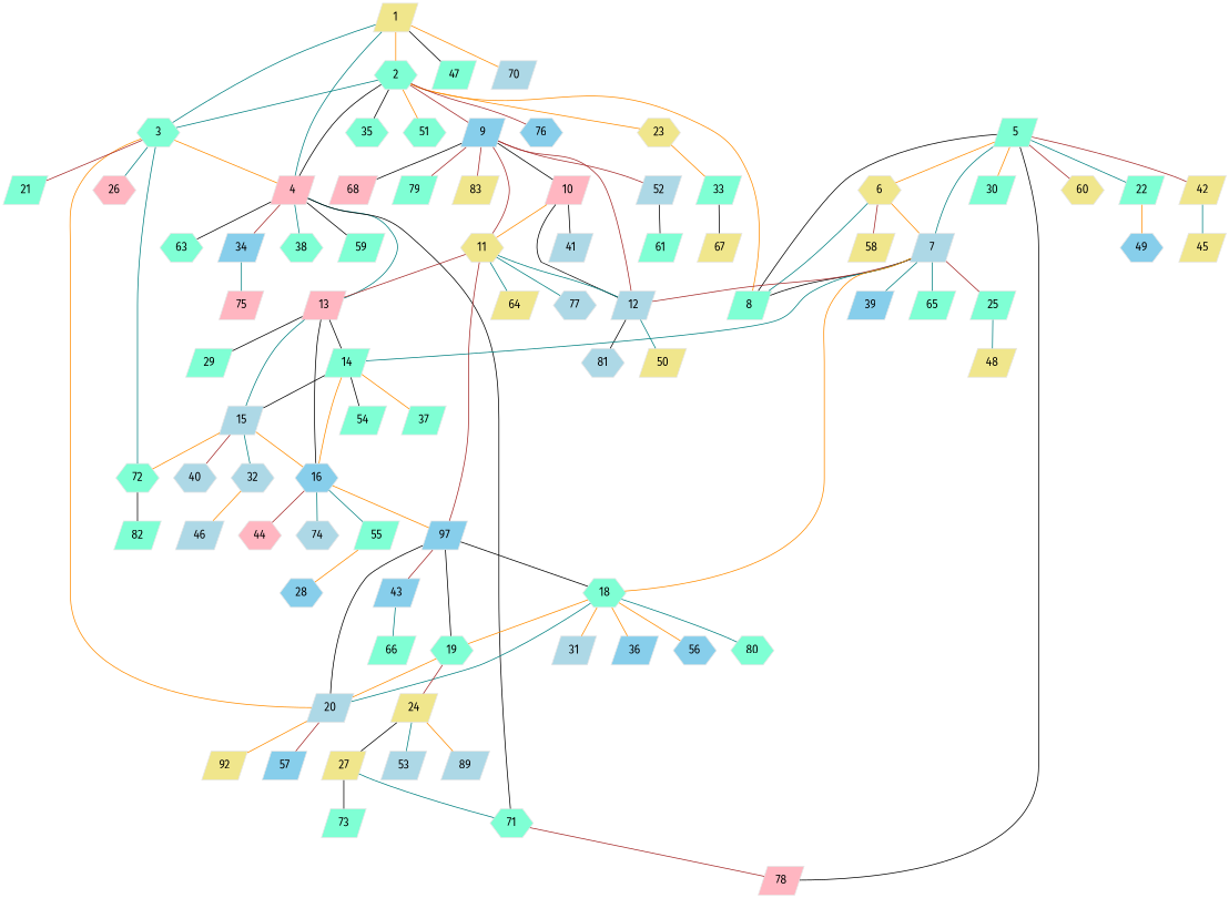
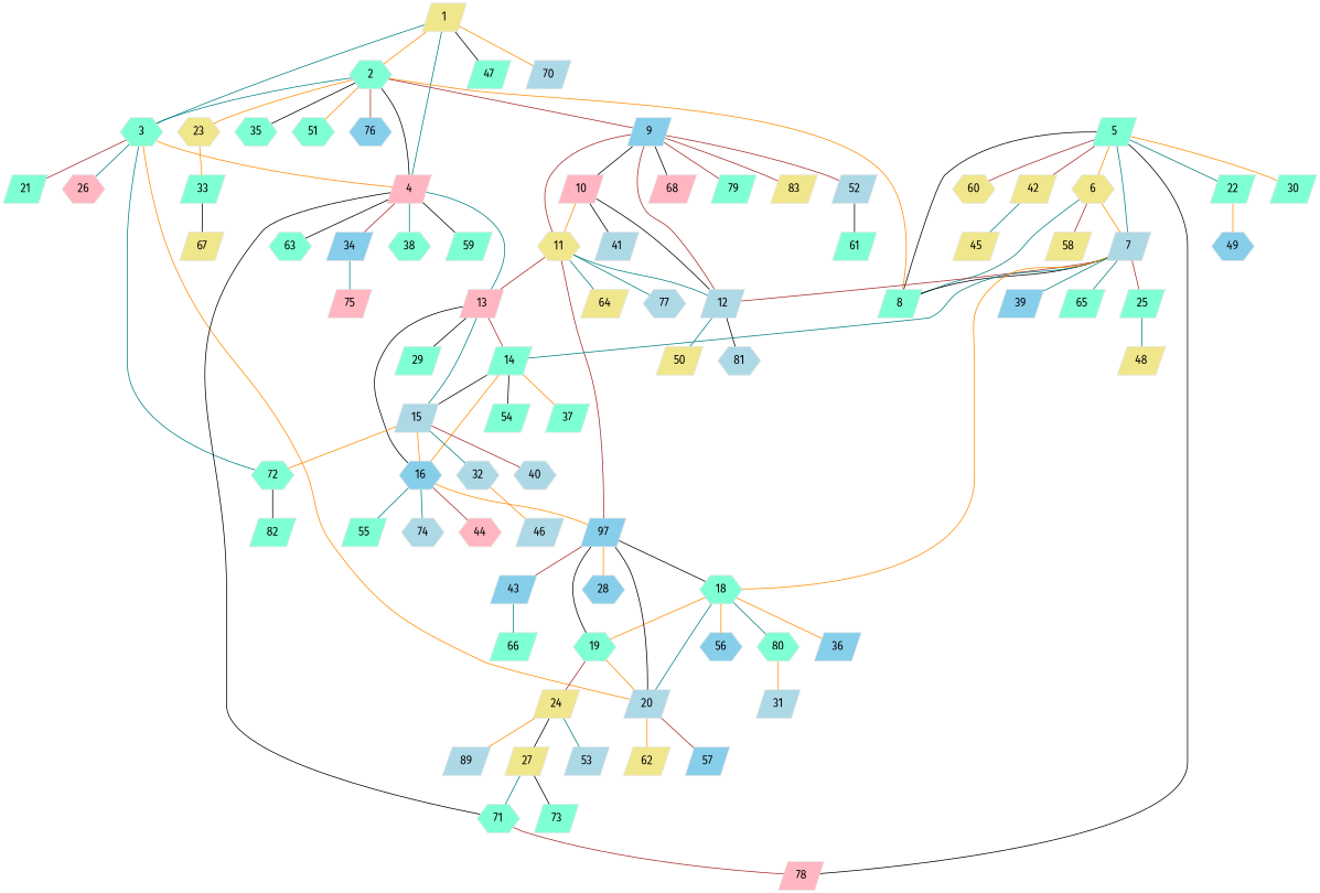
  graph {
    fontname="Fira Sans"
    node [color=gray90 fillcolor=aquamarine fontname="Fira Sans" shape=parallelogram style=filled]
    edge [color=teal fontname="Fira Sans"]
    1 [fillcolor=khaki]
    2 [shape=hexagon]
    3 [shape=hexagon]
    4 [fillcolor=lightpink]
    47
    70 [fillcolor=lightblue]
    8
    9 [fillcolor=skyblue]
    23 [fillcolor=khaki shape=hexagon]
    35 [shape=hexagon]
    51 [shape=hexagon]
    76 [fillcolor=skyblue shape=hexagon]
    20 [fillcolor=lightblue]
    21
    26 [fillcolor=lightpink shape=hexagon]
    72 [shape=hexagon]
    13 [fillcolor=lightpink]
    34 [fillcolor=skyblue]
    38 [shape=hexagon]
    59
    63 [shape=hexagon]
    71 [shape=hexagon]
    12 [fillcolor=lightblue]
    10 [fillcolor=lightpink]
    11 [fillcolor=khaki shape=hexagon]
    52 [fillcolor=lightblue]
    68 [fillcolor=lightpink]
    79
    83 [fillcolor=khaki]
    33
    57 [fillcolor=skyblue]
-   62 [fillcolor=khaki label=92]
+   62 [fillcolor=khaki]
    82
    14
    15 [fillcolor=lightblue]
    16 [fillcolor=skyblue shape=hexagon]
    29
    75 [fillcolor=lightpink]
    78 [fillcolor=lightpink]
    5
    6 [fillcolor=khaki shape=hexagon]
    7 [fillcolor=lightblue]
    22
    30
    42 [fillcolor=khaki]
    60 [fillcolor=khaki shape=hexagon]
    58 [fillcolor=khaki]
    18 [shape=hexagon]
    25
    39 [fillcolor=skyblue]
    65
    49 [fillcolor=skyblue shape=hexagon]
    45 [fillcolor=khaki]
    50 [fillcolor=khaki]
    81 [fillcolor=lightblue shape=hexagon]
    37
    54
    19 [shape=hexagon]
    31 [fillcolor=lightblue]
    36 [fillcolor=skyblue]
    56 [fillcolor=skyblue shape=hexagon]
    80 [shape=hexagon]
    48 [fillcolor=khaki]
    41 [fillcolor=lightblue]
    n65 [fillcolor=skyblue label=97]
    64 [fillcolor=khaki]
    77 [fillcolor=lightblue shape=hexagon]
    61
    28 [fillcolor=skyblue shape=hexagon]
    43 [fillcolor=skyblue]
    32 [fillcolor=lightblue shape=hexagon]
    40 [fillcolor=lightblue shape=hexagon]
    44 [fillcolor=lightpink shape=hexagon]
    55
    74 [fillcolor=lightblue shape=hexagon]
    46 [fillcolor=lightblue]
    24 [fillcolor=khaki]
    66
    27 [fillcolor=khaki]
    53 [fillcolor=lightblue]
    n81 [fillcolor=lightblue label=89]
    67 [fillcolor=khaki]
    73
    1 -- 2 [color=darkorange]
    1 -- 3
    1 -- 4
    1 -- 47 [color=black]
    1 -- 70 [color=darkorange]
    2 -- 3
    2 -- 4 [color=black]
    2 -- 8 [color=darkorange]
    2 -- 9 [color=brown]
    2 -- 23 [color=darkorange]
    2 -- 35 [color=black]
    2 -- 51 [color=darkorange]
    2 -- 76 [color=brown]
    3 -- 4 [color=darkorange]
    3 -- 20 [color=darkorange]
    3 -- 21 [color=brown]
    3 -- 26
    3 -- 72
    4 -- 13
    4 -- 34 [color=brown]
    4 -- 38
    4 -- 59 [color=black]
    4 -- 63 [color=black]
    4 -- 71 [color=black]
    9 -- 12 [color=brown]
    9 -- 10 [color=black]
    9 -- 11 [color=brown]
    9 -- 52 [color=brown]
    9 -- 68 [color=black]
    9 -- 79 [color=brown]
    9 -- 83 [color=brown]
    23 -- 33 [color=darkorange]
    20 -- 57 [color=brown]
    20 -- 62 [color=darkorange]
    72 -- 82 [color=black]
-   13 -- 14 [color=black]
+   13 -- 14 [color=brown]
    13 -- 15
    13 -- 16 [color=black]
    13 -- 29 [color=black]
    34 -- 75
    71 -- 78 [color=brown]
    12 -- 50
    12 -- 81 [color=black]
    10 -- 12 [color=black]
    10 -- 11 [color=darkorange]
    10 -- 41 [color=black]
    11 -- 13 [color=brown]
    11 -- 12
    11 -- n65 [color=brown]
    11 -- 64
    11 -- 77
    52 -- 61 [color=black]
    33 -- 67 [color=black]
    14 -- 15 [color=black]
    14 -- 16 [color=darkorange]
    14 -- 37 [color=darkorange]
    14 -- 54 [color=black]
    15 -- 72 [color=darkorange]
    15 -- 16 [color=darkorange]
    15 -- 32
    15 -- 40 [color=brown]
    16 -- n65 [color=darkorange]
    16 -- 44 [color=brown]
    16 -- 55
    16 -- 74
    5 -- 8 [color=black]
    5 -- 78 [color=black]
    5 -- 6 [color=darkorange]
    5 -- 7
    5 -- 22
    5 -- 30 [color=darkorange]
    5 -- 42 [color=brown]
    5 -- 60 [color=brown]
    6 -- 8
    6 -- 7 [color=darkorange]
    6 -- 58 [color=brown]
    7 -- 8 [color=black]
    7 -- 12 [color=brown]
    7 -- 14
    7 -- 18 [color=darkorange]
    7 -- 25 [color=brown]
    7 -- 39
    7 -- 65
    22 -- 49 [color=darkorange]
    42 -- 45
    18 -- 20
    18 -- 19 [color=darkorange]
-   18 -- 31 [color=darkorange]
+   80 -- 31 [color=darkorange]
    18 -- 36 [color=darkorange]
    18 -- 56 [color=darkorange]
    18 -- 80
    25 -- 48
    19 -- 20 [color=darkorange]
    19 -- 24 [color=brown]
    n65 -- 20 [color=black]
    n65 -- 18 [color=black]
    n65 -- 19 [color=black]
-   55 -- 28 [color=darkorange]
+   n65 -- 28 [color=darkorange]
    n65 -- 43 [color=brown]
    43 -- 66
    32 -- 46 [color=darkorange]
    24 -- 27 [color=black]
    24 -- 53
    24 -- n81 [color=darkorange]
    27 -- 71
    27 -- 73 [color=black]
  }
